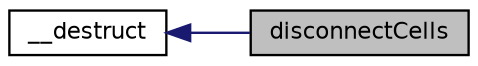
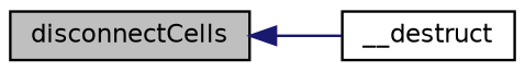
  digraph {
    rankdir=LR
    node [color=black fontname=Helvetica fontsize=10 shape=record style=filled]
    n1 [fillcolor=grey75 fontcolor=black height=0.2 label=disconnectCells width=0.4]
    n2 [fillcolor=white height=0.2 label=__destruct width=0.4]
-   n2 -> n1 [color=midnightblue dir=back fontname=Helvetica fontsize=10 labelfontname=Helvetica labelfontsize=10 style=solid]
+   n1 -> n2 [color=midnightblue dir=back fontname=Helvetica fontsize=10 labelfontname=Helvetica labelfontsize=10 style=solid]
  }
